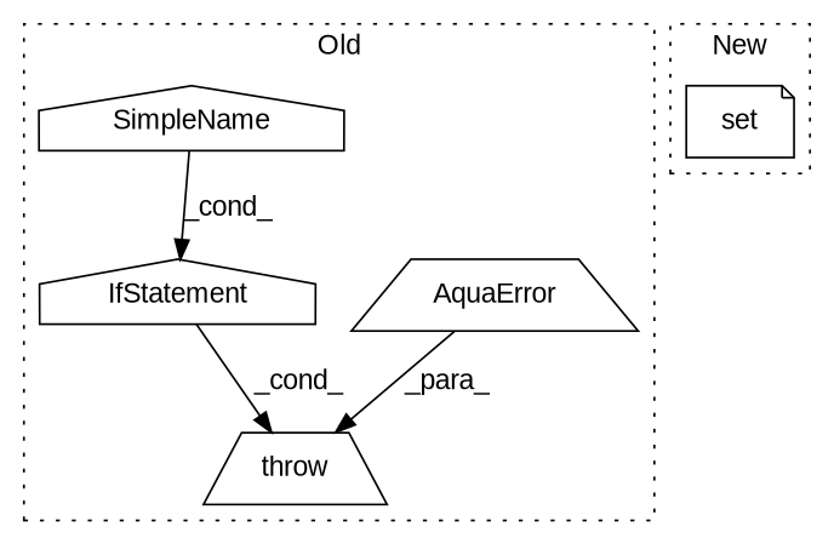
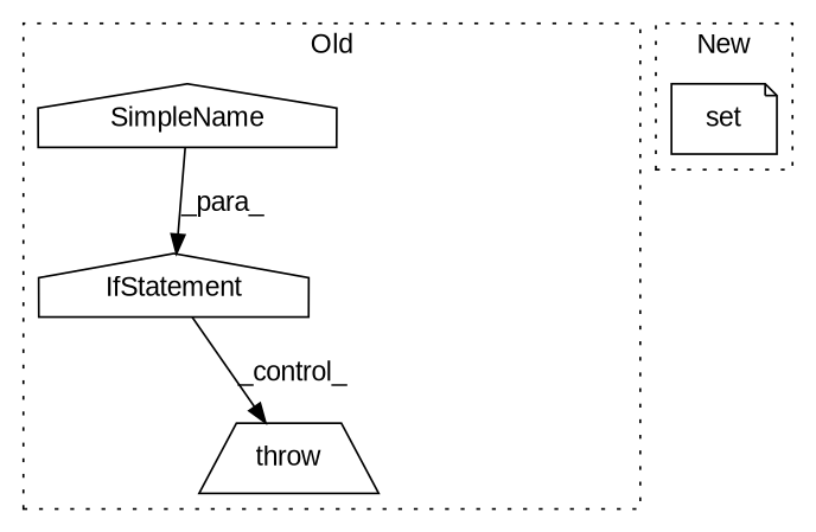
  digraph {
    fontname="Liberation Sans"
    node [a=32 fontname="Liberation Sans" shape=trapezium]
    edge [fontname="Liberation Sans"]
-   n1 [l="10,1" label=AquaError s="1062,1160"]
    n2 [a=25 l="4,2" label=IfStatement s="1008,1044" shape=house]
    n3 [a=42 label=SimpleName shape=house]
    n4 [a=53 l=6 label=throw s=1056]
    n5 [l="4,1" label=set s="1484,1503" shape=note]
    subgraph cluster_1 {
      label=Old
      style=dotted
-     n1
      n2
      n3
      n4
    }
    subgraph cluster_2 {
      label=New
      style=dotted
      n5
    }
-   n1 -> n4 [label=_para_]
-   n2 -> n4 [label=_cond_]
-   n3 -> n2 [label=_cond_]
+   n2 -> n4 [label=_control_]
+   n3 -> n2 [label=_para_]
  }
